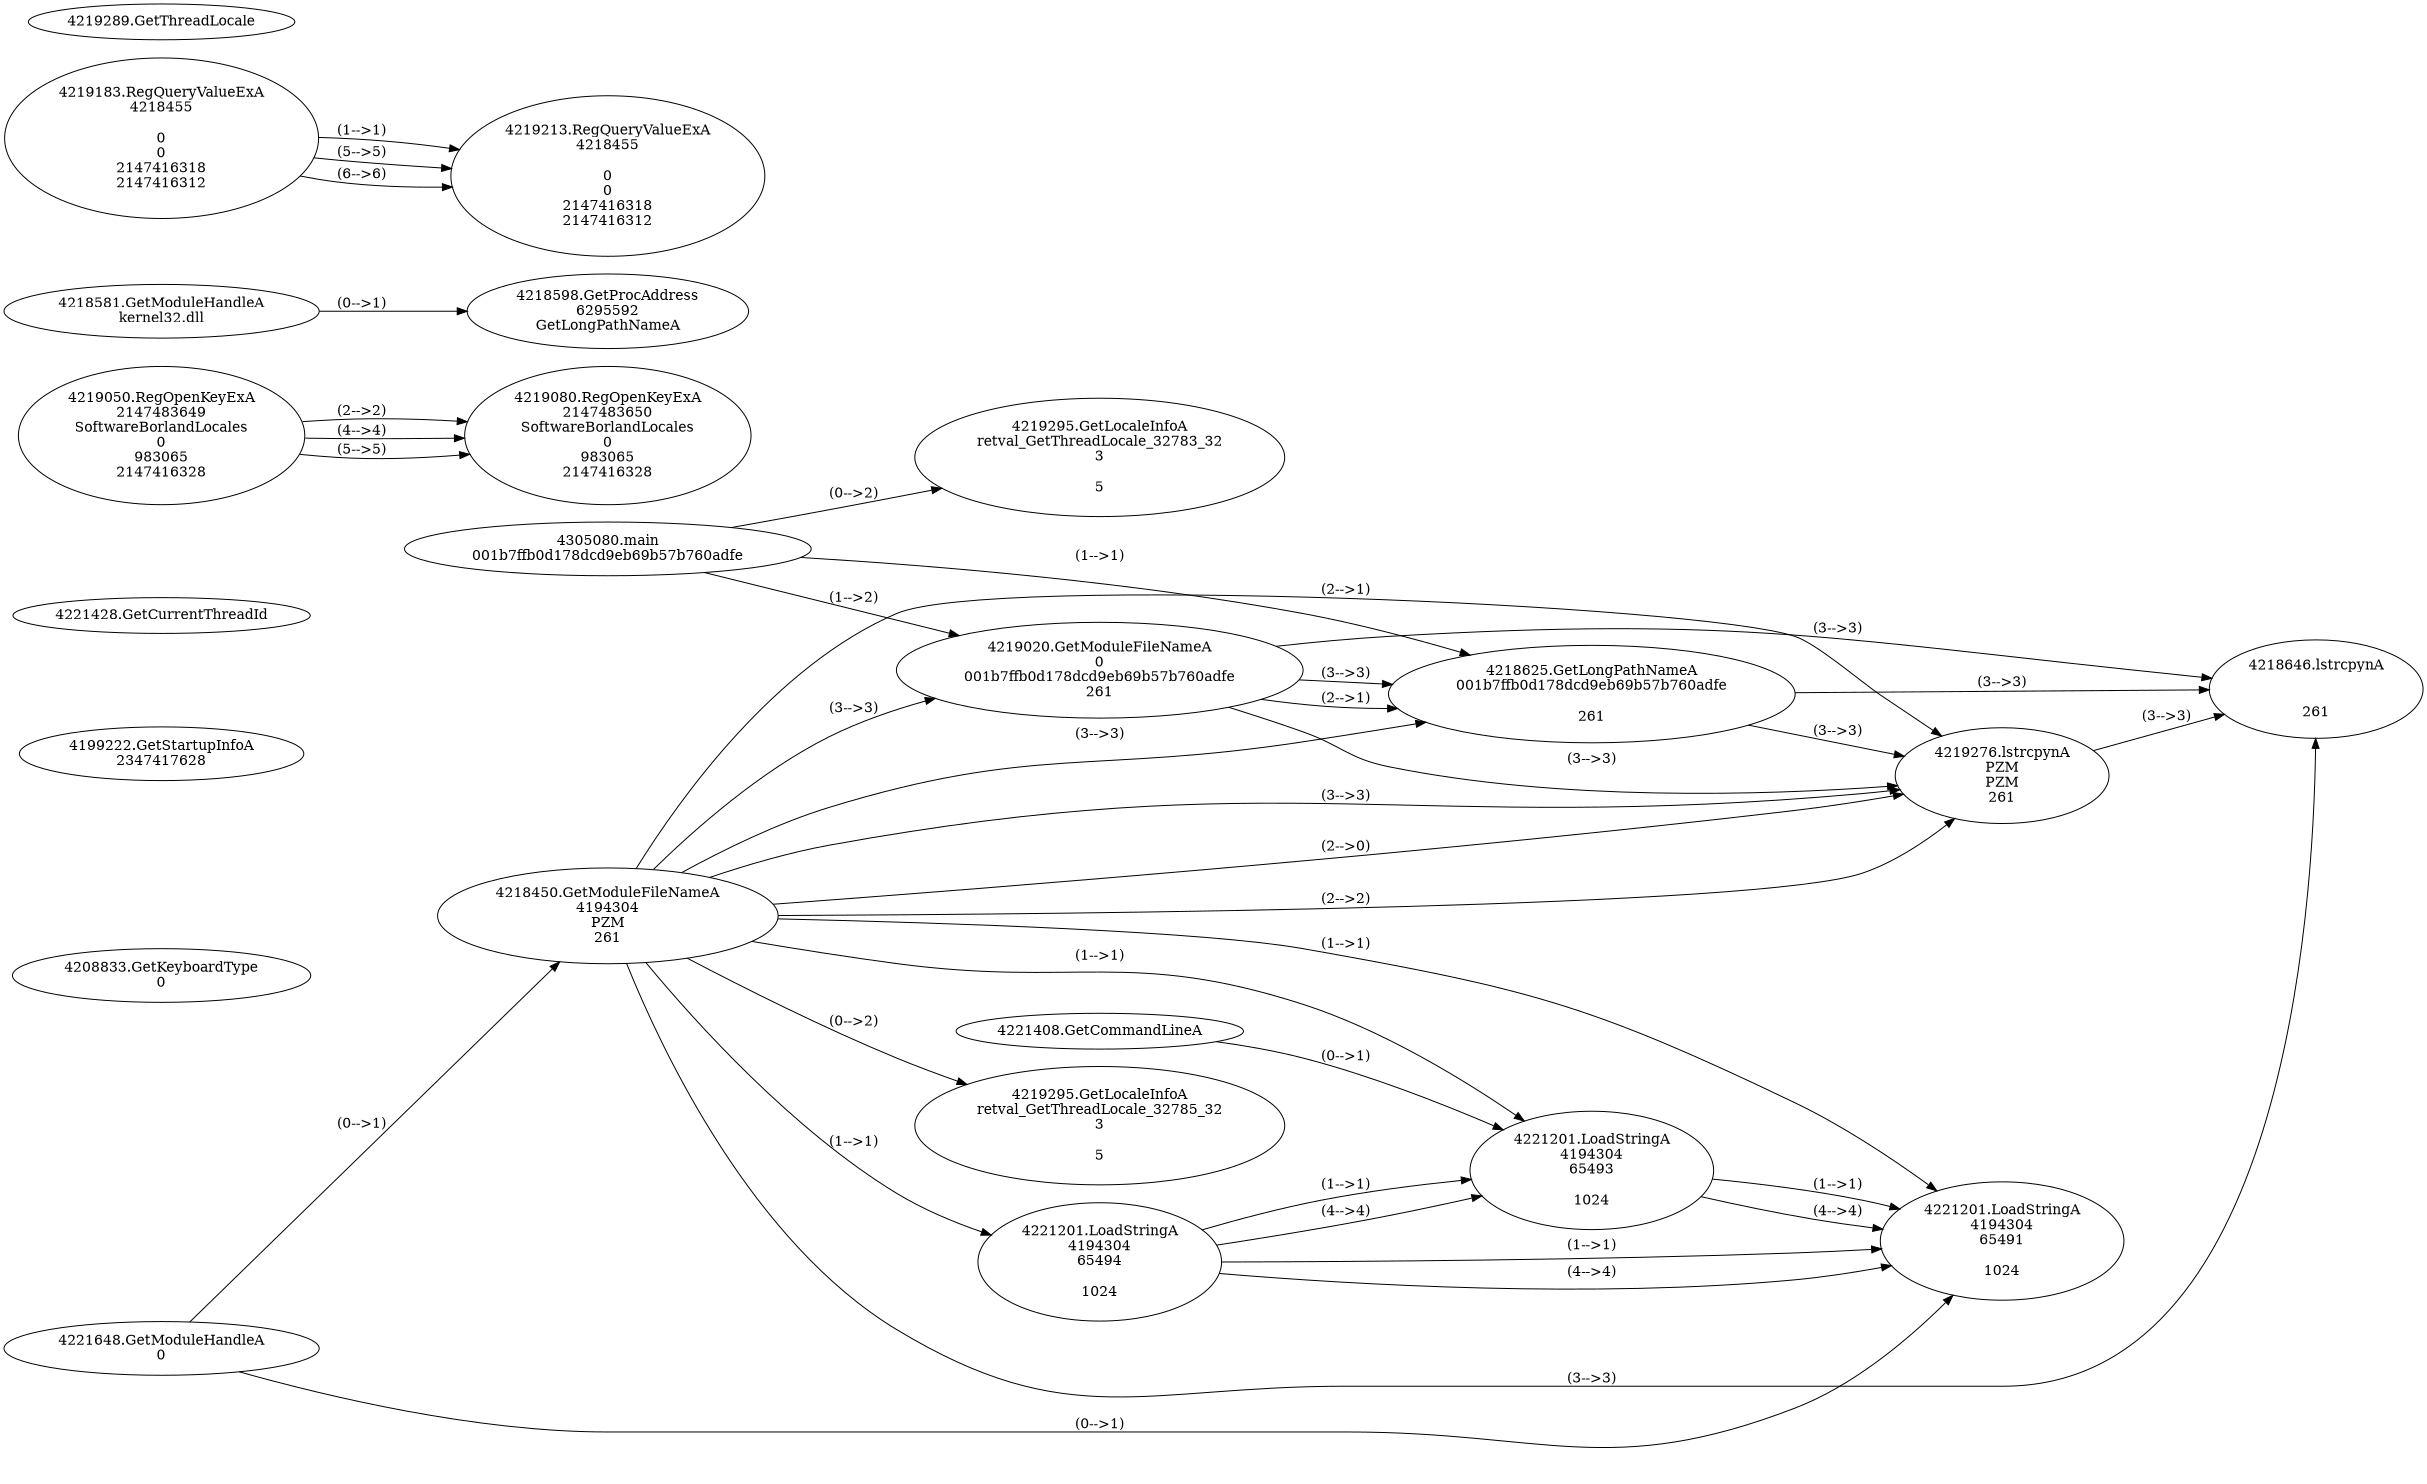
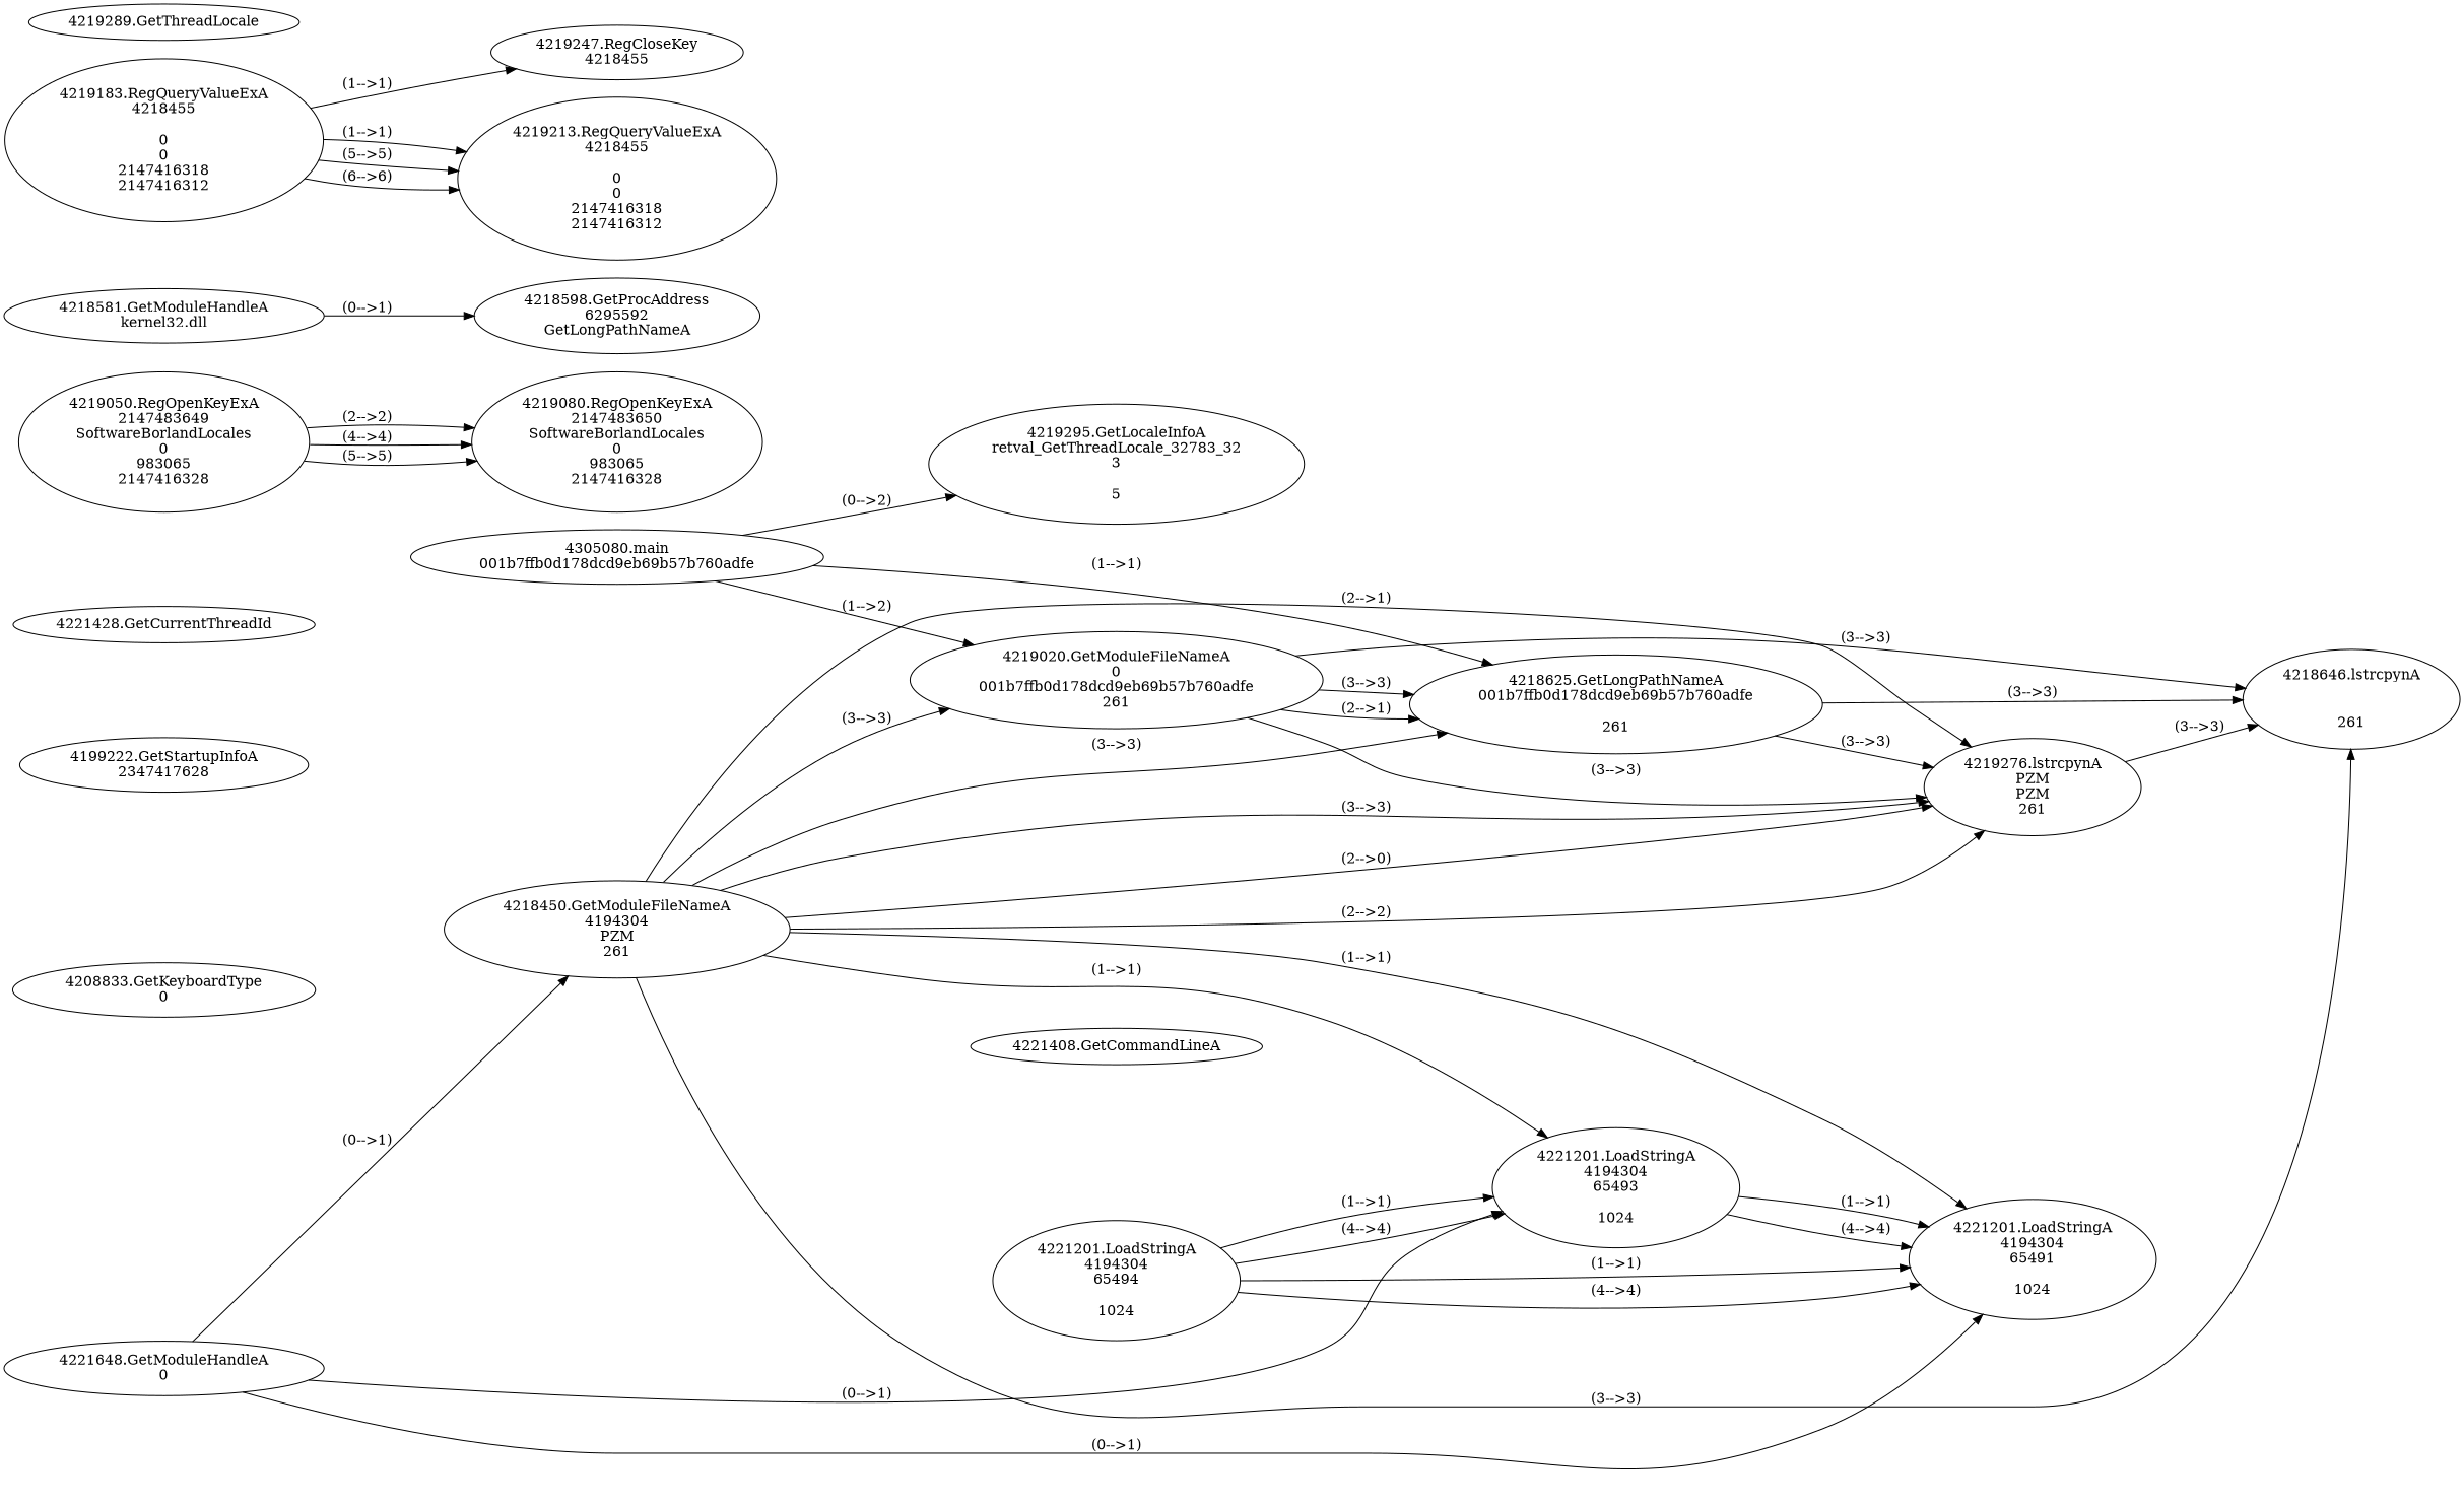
  digraph {
    rankdir=LR
    n1 [label="4305080.main\n001b7ffb0d178dcd9eb69b57b760adfe"]
    n2 [label="4219020.GetModuleFileNameA\n0\n001b7ffb0d178dcd9eb69b57b760adfe\n261"]
    n3 [label="4218625.GetLongPathNameA\n001b7ffb0d178dcd9eb69b57b760adfe\n\n261"]
    n4 [label="4219295.GetLocaleInfoA\nretval_GetThreadLocale_32783_32\n3\n\n5"]
    n5 [label="4218646.lstrcpynA\n\n\n261"]
    n6 [label="4219276.lstrcpynA\nPZM\nPZM\n261"]
    n7 [label="4221648.GetModuleHandleA\n0"]
    n8 [label="4218450.GetModuleFileNameA\n4194304\nPZM\n261"]
    n9 [label="4221201.LoadStringA\n4194304\n65493\n\n1024"]
    n10 [label="4221201.LoadStringA\n4194304\n65491\n\n1024"]
    n11 [label="4221201.LoadStringA\n4194304\n65494\n\n1024"]
-   n12 [label="4219295.GetLocaleInfoA\nretval_GetThreadLocale_32785_32\n3\n\n5"]
    n13 [label="4208833.GetKeyboardType\n0"]
    n14 [label="4221408.GetCommandLineA\n"]
    n15 [label="4199222.GetStartupInfoA\n2347417628"]
    n16 [label="4221428.GetCurrentThreadId\n"]
    n17 [label="4219050.RegOpenKeyExA\n2147483649\nSoftware\Borland\Locales\n0\n983065\n2147416328"]
    n18 [label="4219080.RegOpenKeyExA\n2147483650\nSoftware\Borland\Locales\n0\n983065\n2147416328"]
    n19 [label="4218581.GetModuleHandleA\nkernel32.dll"]
    n20 [label="4218598.GetProcAddress\n6295592\nGetLongPathNameA"]
    n21 [label="4219183.RegQueryValueExA\n4218455\n\n0\n0\n2147416318\n2147416312"]
+   n22 [label="4219247.RegCloseKey\n4218455"]
    n23 [label="4219213.RegQueryValueExA\n4218455\n\n0\n0\n2147416318\n2147416312"]
    n24 [label="4219289.GetThreadLocale\n"]
    n1 -> n2 [label="(1-->2)"]
    n1 -> n3 [label="(1-->1)"]
    n1 -> n4 [label="(0-->2)"]
    n2 -> n3 [label="(2-->1)"]
    n2 -> n3 [label="(3-->3)"]
    n2 -> n5 [label="(3-->3)"]
    n2 -> n6 [label="(3-->3)"]
    n3 -> n5 [label="(3-->3)"]
    n3 -> n6 [label="(3-->3)"]
    n6 -> n5 [label="(3-->3)"]
    n7 -> n8 [label="(0-->1)"]
-   n14 -> n9 [label="(0-->1)"]
+   n7 -> n9 [label="(0-->1)"]
    n7 -> n10 [label="(0-->1)"]
    n8 -> n2 [label="(3-->3)"]
    n8 -> n3 [label="(3-->3)"]
    n8 -> n5 [label="(3-->3)"]
    n8 -> n6 [label="(2-->1)"]
    n8 -> n6 [label="(2-->2)"]
    n8 -> n6 [label="(3-->3)"]
    n8 -> n6 [label="(2-->0)"]
    n8 -> n9 [label="(1-->1)"]
    n8 -> n10 [label="(1-->1)"]
-   n8 -> n11 [label="(1-->1)"]
-   n8 -> n12 [label="(0-->2)"]
    n9 -> n10 [label="(1-->1)"]
    n9 -> n10 [label="(4-->4)"]
    n11 -> n9 [label="(1-->1)"]
    n11 -> n9 [label="(4-->4)"]
    n11 -> n10 [label="(1-->1)"]
    n11 -> n10 [label="(4-->4)"]
    n17 -> n18 [label="(2-->2)"]
    n17 -> n18 [label="(4-->4)"]
    n17 -> n18 [label="(5-->5)"]
    n19 -> n20 [label="(0-->1)"]
+   n21 -> n22 [label="(1-->1)"]
    n21 -> n23 [label="(1-->1)"]
    n21 -> n23 [label="(5-->5)"]
    n21 -> n23 [label="(6-->6)"]
  }
